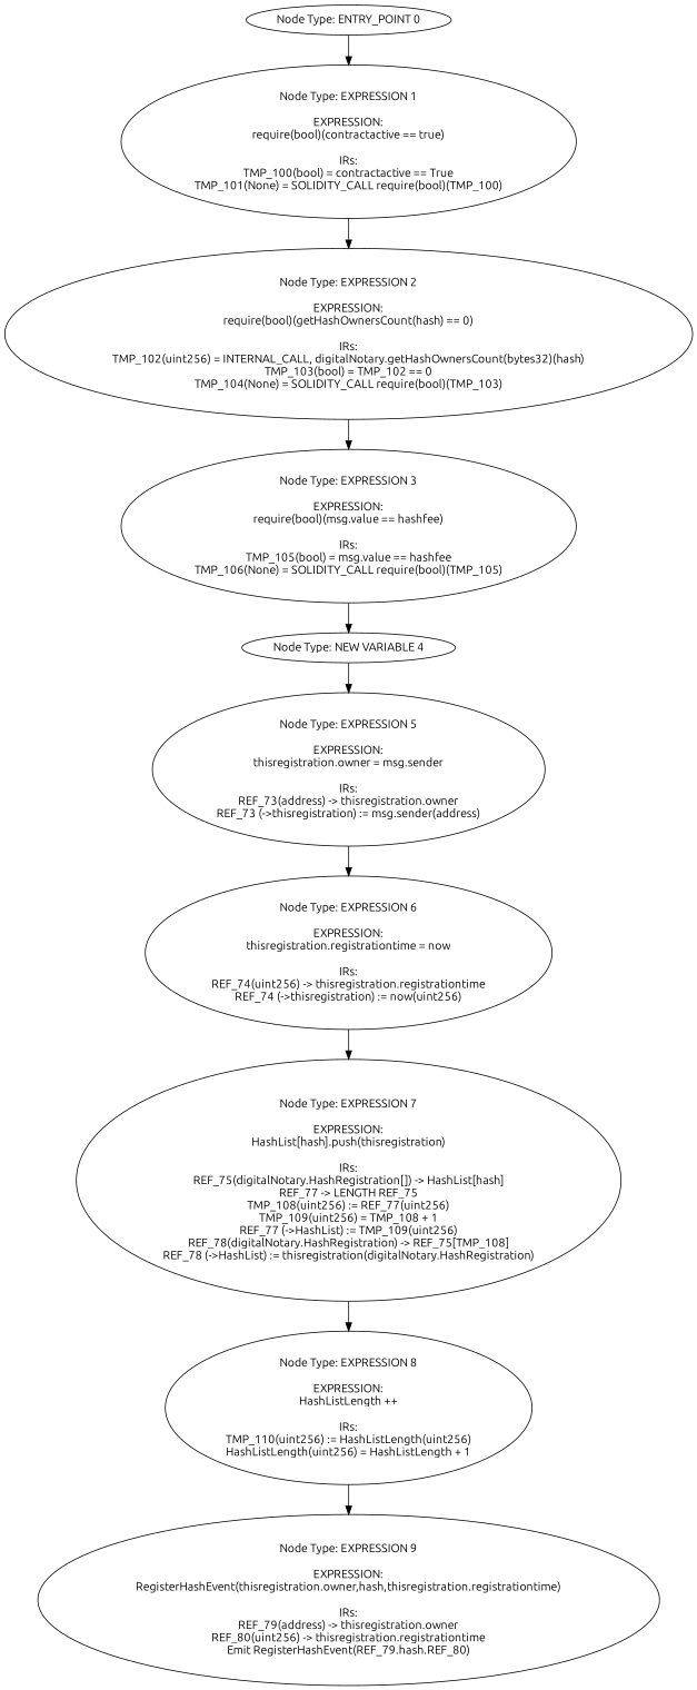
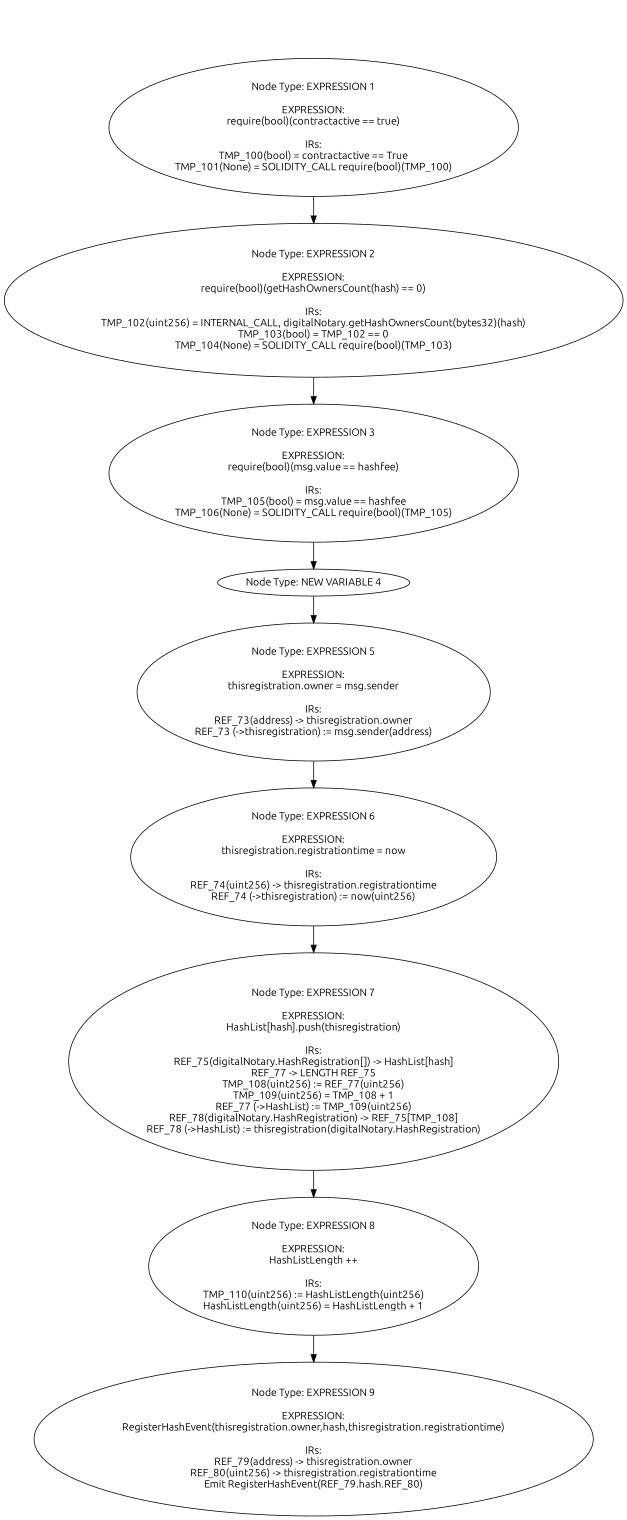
  digraph {
    fontname=Ubuntu
    node [fontname=Ubuntu]
    edge [fontname=Ubuntu]
-   n1 [label="Node Type: ENTRY_POINT 0\n"]
    n2 [label="Node Type: EXPRESSION 1\n\nEXPRESSION:\nrequire(bool)(contractactive == true)\n\nIRs:\nTMP_100(bool) = contractactive == True\nTMP_101(None) = SOLIDITY_CALL require(bool)(TMP_100)"]
    n3 [label="Node Type: EXPRESSION 2\n\nEXPRESSION:\nrequire(bool)(getHashOwnersCount(hash) == 0)\n\nIRs:\nTMP_102(uint256) = INTERNAL_CALL, digitalNotary.getHashOwnersCount(bytes32)(hash)\nTMP_103(bool) = TMP_102 == 0\nTMP_104(None) = SOLIDITY_CALL require(bool)(TMP_103)"]
    n4 [label="Node Type: EXPRESSION 3\n\nEXPRESSION:\nrequire(bool)(msg.value == hashfee)\n\nIRs:\nTMP_105(bool) = msg.value == hashfee\nTMP_106(None) = SOLIDITY_CALL require(bool)(TMP_105)"]
    n5 [label="Node Type: NEW VARIABLE 4\n"]
    n6 [label="Node Type: EXPRESSION 5\n\nEXPRESSION:\nthisregistration.owner = msg.sender\n\nIRs:\nREF_73(address) -> thisregistration.owner\nREF_73 (->thisregistration) := msg.sender(address)"]
    n7 [label="Node Type: EXPRESSION 6\n\nEXPRESSION:\nthisregistration.registrationtime = now\n\nIRs:\nREF_74(uint256) -> thisregistration.registrationtime\nREF_74 (->thisregistration) := now(uint256)"]
    n8 [label="Node Type: EXPRESSION 7\n\nEXPRESSION:\nHashList[hash].push(thisregistration)\n\nIRs:\nREF_75(digitalNotary.HashRegistration[]) -> HashList[hash]\nREF_77 -> LENGTH REF_75\nTMP_108(uint256) := REF_77(uint256)\nTMP_109(uint256) = TMP_108 + 1\nREF_77 (->HashList) := TMP_109(uint256)\nREF_78(digitalNotary.HashRegistration) -> REF_75[TMP_108]\nREF_78 (->HashList) := thisregistration(digitalNotary.HashRegistration)"]
    n9 [label="Node Type: EXPRESSION 8\n\nEXPRESSION:\nHashListLength ++\n\nIRs:\nTMP_110(uint256) := HashListLength(uint256)\nHashListLength(uint256) = HashListLength + 1"]
    n10 [label="Node Type: EXPRESSION 9\n\nEXPRESSION:\nRegisterHashEvent(thisregistration.owner,hash,thisregistration.registrationtime)\n\nIRs:\nREF_79(address) -> thisregistration.owner\nREF_80(uint256) -> thisregistration.registrationtime\nEmit RegisterHashEvent(REF_79.hash.REF_80)"]
-   n1 -> n2
    n2 -> n3
    n3 -> n4
    n4 -> n5
    n5 -> n6
    n6 -> n7
    n7 -> n8
    n8 -> n9
    n9 -> n10
  }
